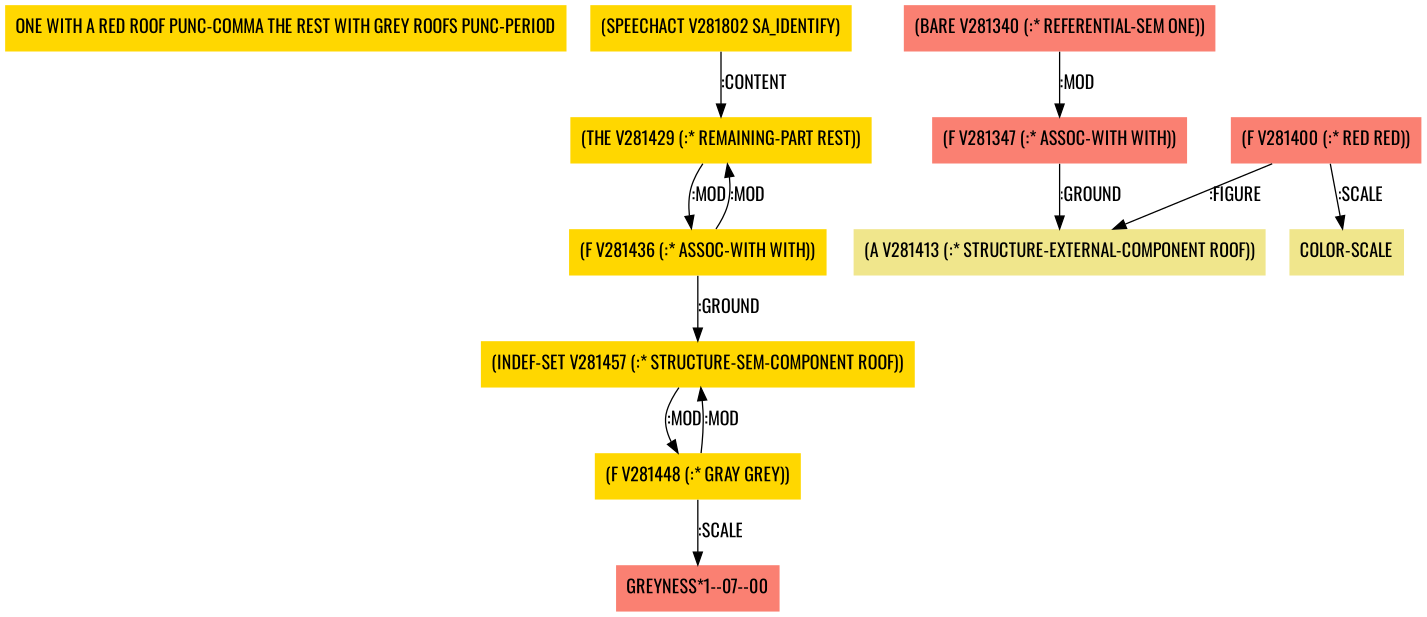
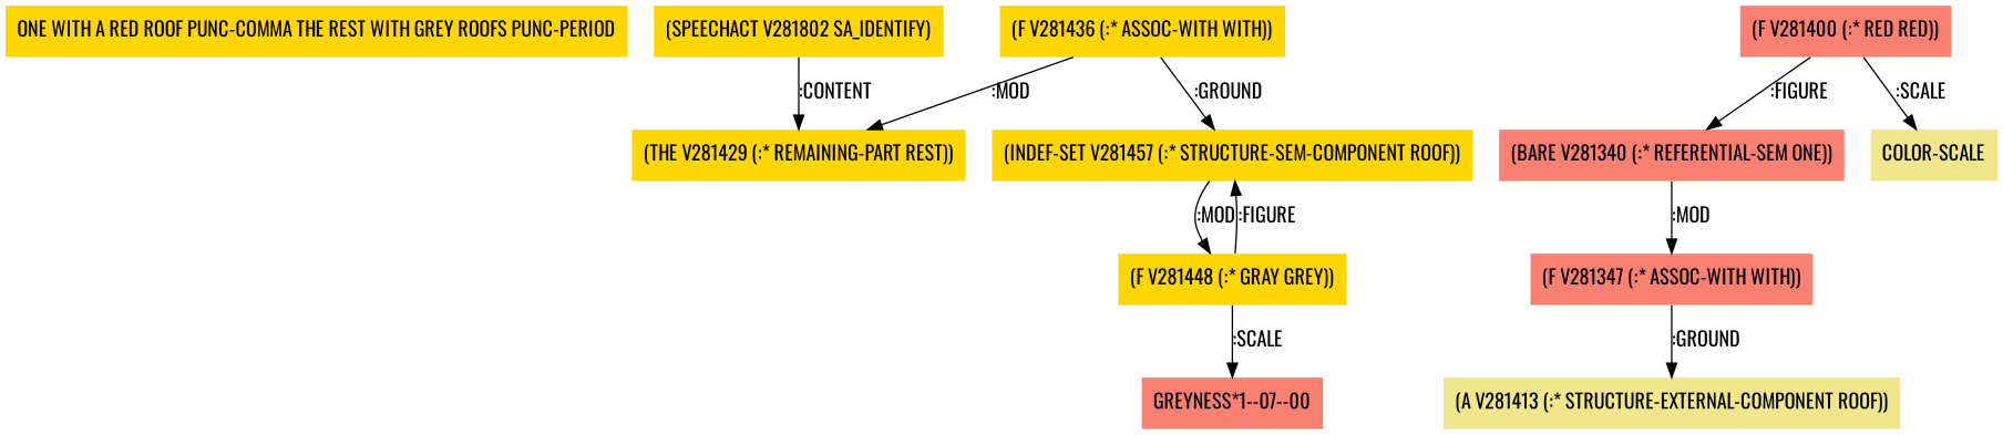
  digraph {
    fontname=Oswald
    node [color=red fillcolor=gold fontname=Oswald shape=none style=filled]
    edge [fontname=Oswald]
    "ONE WITH A RED ROOF PUNC-COMMA THE REST WITH GREY ROOFS PUNC-PERIOD"
    n2 [color=teal label="(SPEECHACT V281802 SA_IDENTIFY)"]
    n3 [color=purple label="(THE V281429 (:* REMAINING-PART REST))"]
    n4 [color=purple label="(F V281436 (:* ASSOC-WITH WITH))"]
    n5 [label="(INDEF-SET V281457 (:* STRUCTURE-SEM-COMPONENT ROOF))"]
    n6 [color=teal label="(F V281448 (:* GRAY GREY))"]
    n7 [fillcolor=salmon label="GREYNESS*1--07--00"]
    n8 [color=darkgreen fillcolor=salmon label="(BARE V281340 (:* REFERENTIAL-SEM ONE))"]
    n9 [color=teal fillcolor=salmon label="(F V281347 (:* ASSOC-WITH WITH))"]
    n10 [fillcolor=khaki label="(A V281413 (:* STRUCTURE-EXTERNAL-COMPONENT ROOF))"]
    n11 [color=purple fillcolor=salmon label="(F V281400 (:* RED RED))"]
    n12 [color=teal fillcolor=khaki label="COLOR-SCALE"]
    n2 -> n3 [label=":CONTENT"]
-   n3 -> n4 [label=":MOD"]
    n4 -> n3 [label=":MOD"]
    n4 -> n5 [label=":GROUND"]
    n5 -> n6 [label=":MOD"]
-   n6 -> n5 [label=":MOD"]
+   n6 -> n5 [label=":FIGURE"]
    n6 -> n7 [label=":SCALE"]
    n8 -> n9 [label=":MOD"]
    n9 -> n10 [label=":GROUND"]
-   n11 -> n10 [label=":FIGURE"]
+   n11 -> n8 [label=":FIGURE"]
    n11 -> n12 [label=":SCALE"]
  }
